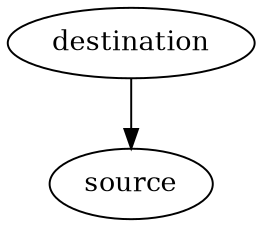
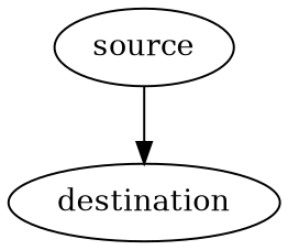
  digraph {
    source
    destination
-   destination -> source
+   source -> destination
  }
